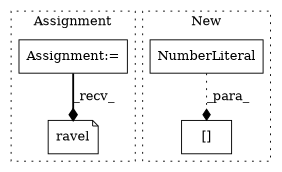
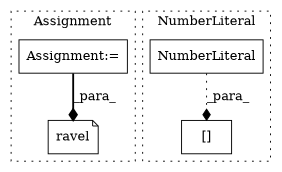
  digraph {
    node [l=1 shape=box]
    edge [arrowhead=diamond]
    n1 [a=32 l=7 label=ravel s=2069 shape=note]
    n2 [a=7 label="Assignment:=" s=820]
    n3 [a=2 l="60,1" label="[]" s="1630,1691"]
    n4 [a=34 label=NumberLiteral s=1690]
    subgraph cluster_1 {
      label=Assignment
      style=dotted
      n1
      n2
    }
    subgraph cluster_2 {
-     label=New
+     label=NumberLiteral
      style=dotted
      n3
      n4
    }
-   n2 -> n1 [label=_recv_ style=bold]
+   n2 -> n1 [label=_para_ style=bold]
    n4 -> n3 [label=_para_ style=dotted]
  }
